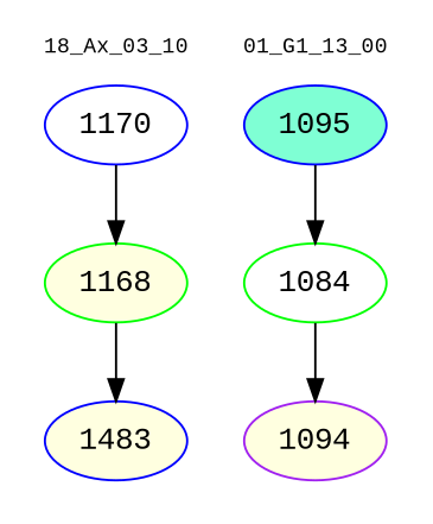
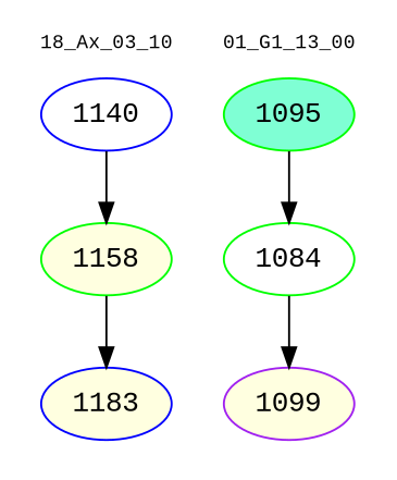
  digraph {
    fontname="Liberation Mono"
    node [color=blue fillcolor=lightyellow fontname="Liberation Mono" style=filled]
    edge [color=black fontname="Liberation Mono"]
-   n1 [fillcolor=white label=1170]
-   n2 [color=green label=1168]
-   n3 [label=1483]
-   n4 [fillcolor=aquamarine label=1095]
+   n1 [fillcolor=white label=1140]
+   n2 [color=green label=1158]
+   n3 [label=1183]
+   n4 [color=green fillcolor=aquamarine label=1095]
    n5 [color=green fillcolor=white label=1084]
-   n6 [color=purple label=1094]
+   n6 [color=purple label=1099]
    subgraph cluster_1 {
      color=white
      fontsize=10
      label="18_Ax_03_10"
      n1
      n2
      n3
    }
    subgraph cluster_2 {
      color=white
      fontsize=10
      label="01_G1_13_00"
      n4
      n5
      n6
    }
    n1 -> n2
    n2 -> n3
    n4 -> n5
    n5 -> n6
  }
